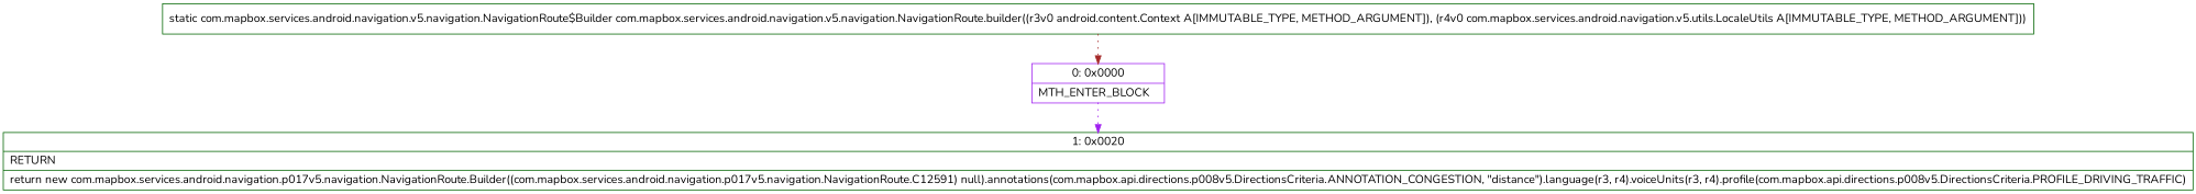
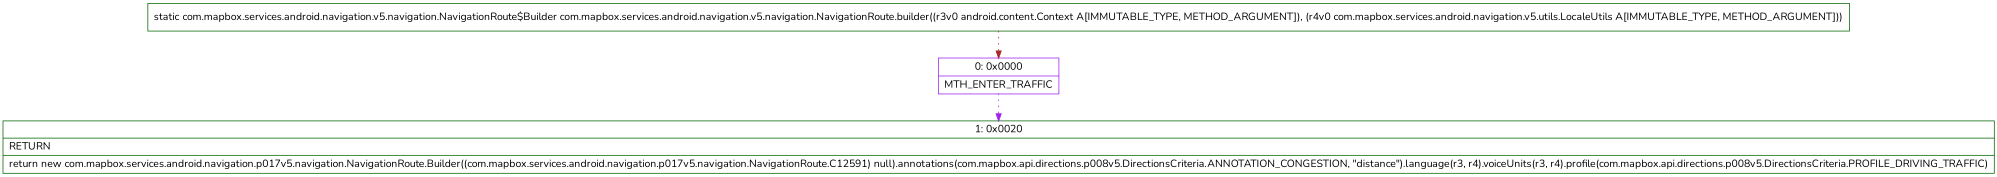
  digraph {
    fontname=Nunito
    node [shape=record color=darkgreen fontname=Nunito]
    edge [style=dotted fontname=Nunito]
-   n1 [label="{0\:\ 0x0000|MTH_ENTER_BLOCK\l}" color=purple]
+   n1 [label="{0\:\ 0x0000|MTH_ENTER_TRAFFIC\l}" color=purple]
    n2 [label="{1\:\ 0x0020|RETURN\l|return new com.mapbox.services.android.navigation.p017v5.navigation.NavigationRoute.Builder((com.mapbox.services.android.navigation.p017v5.navigation.NavigationRoute.C12591) null).annotations(com.mapbox.api.directions.p008v5.DirectionsCriteria.ANNOTATION_CONGESTION, \"distance\").language(r3, r4).voiceUnits(r3, r4).profile(com.mapbox.api.directions.p008v5.DirectionsCriteria.PROFILE_DRIVING_TRAFFIC)\l}"]
    n3 [label="{static com.mapbox.services.android.navigation.v5.navigation.NavigationRoute$Builder com.mapbox.services.android.navigation.v5.navigation.NavigationRoute.builder((r3v0 android.content.Context A[IMMUTABLE_TYPE, METHOD_ARGUMENT]), (r4v0 com.mapbox.services.android.navigation.v5.utils.LocaleUtils A[IMMUTABLE_TYPE, METHOD_ARGUMENT])) }"]
    n1 -> n2 [color=purple]
    n3 -> n1 [color=brown]
  }
